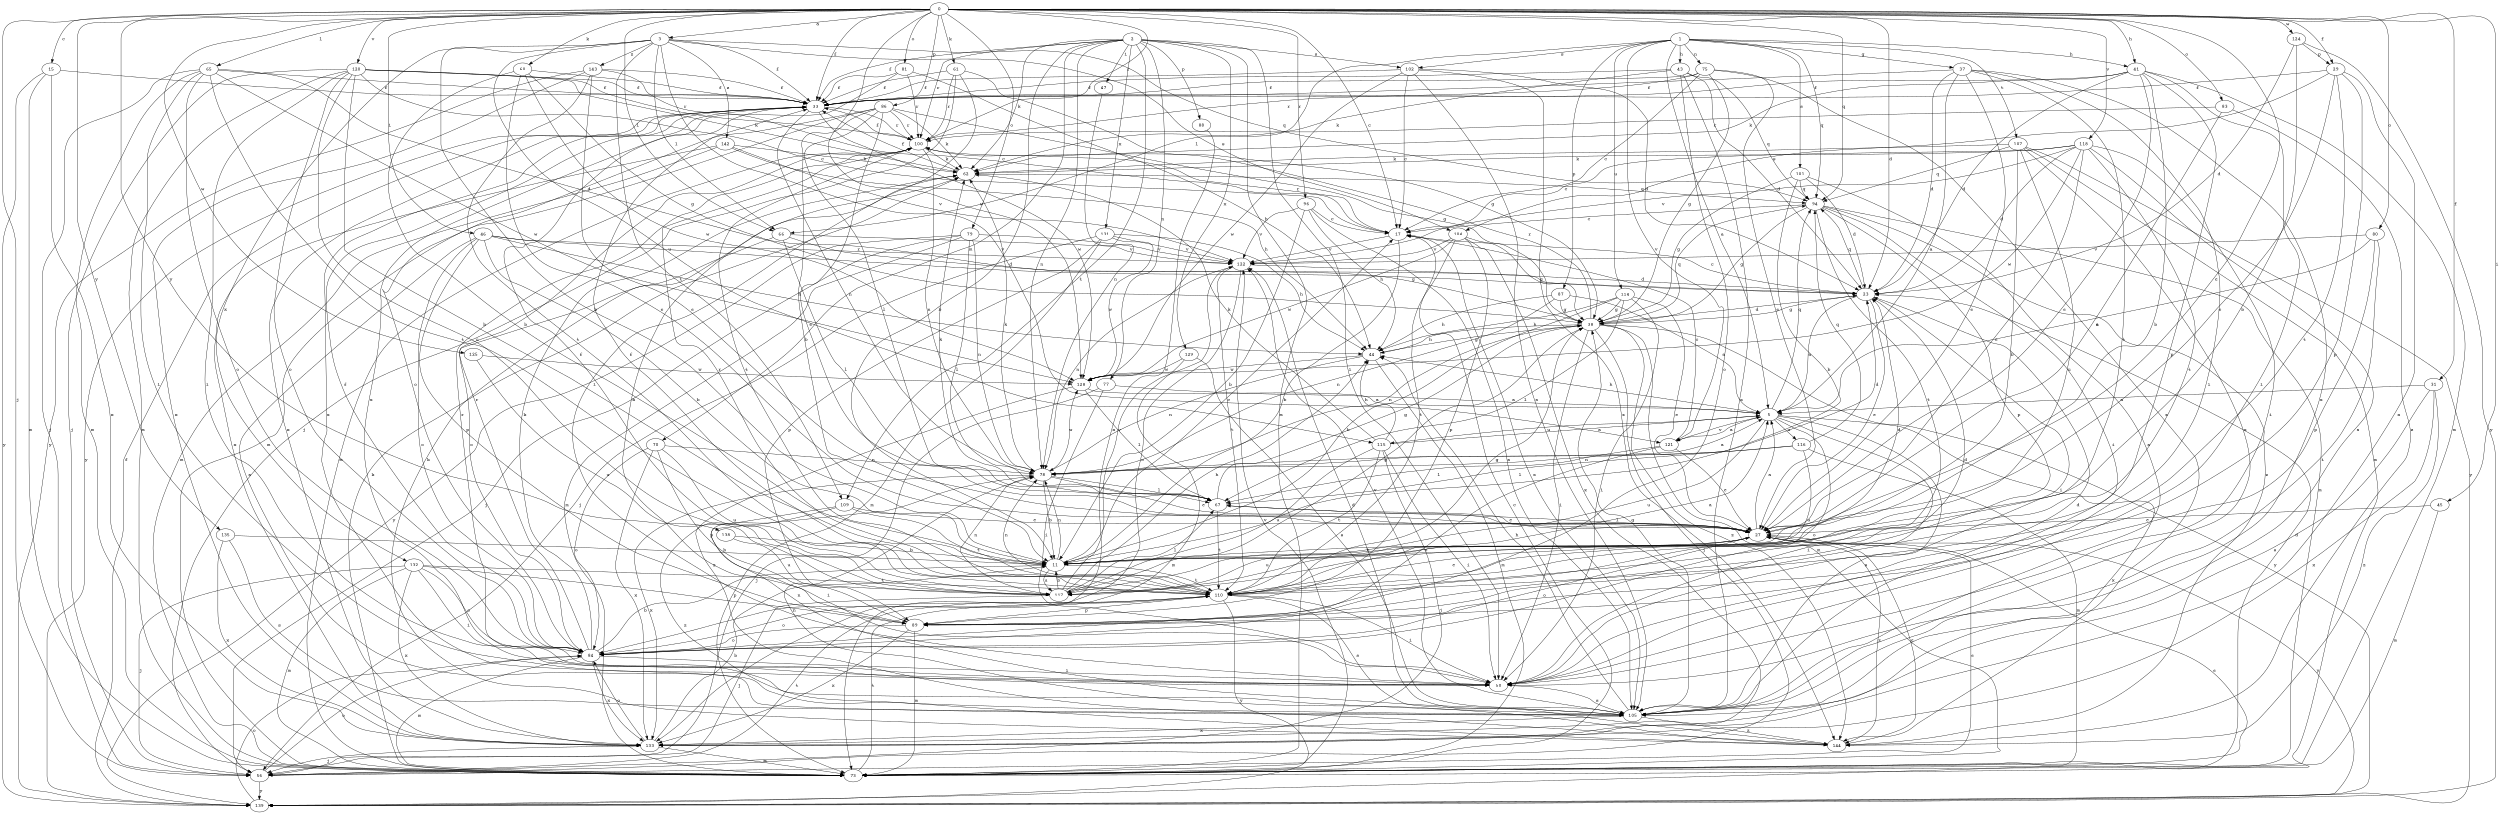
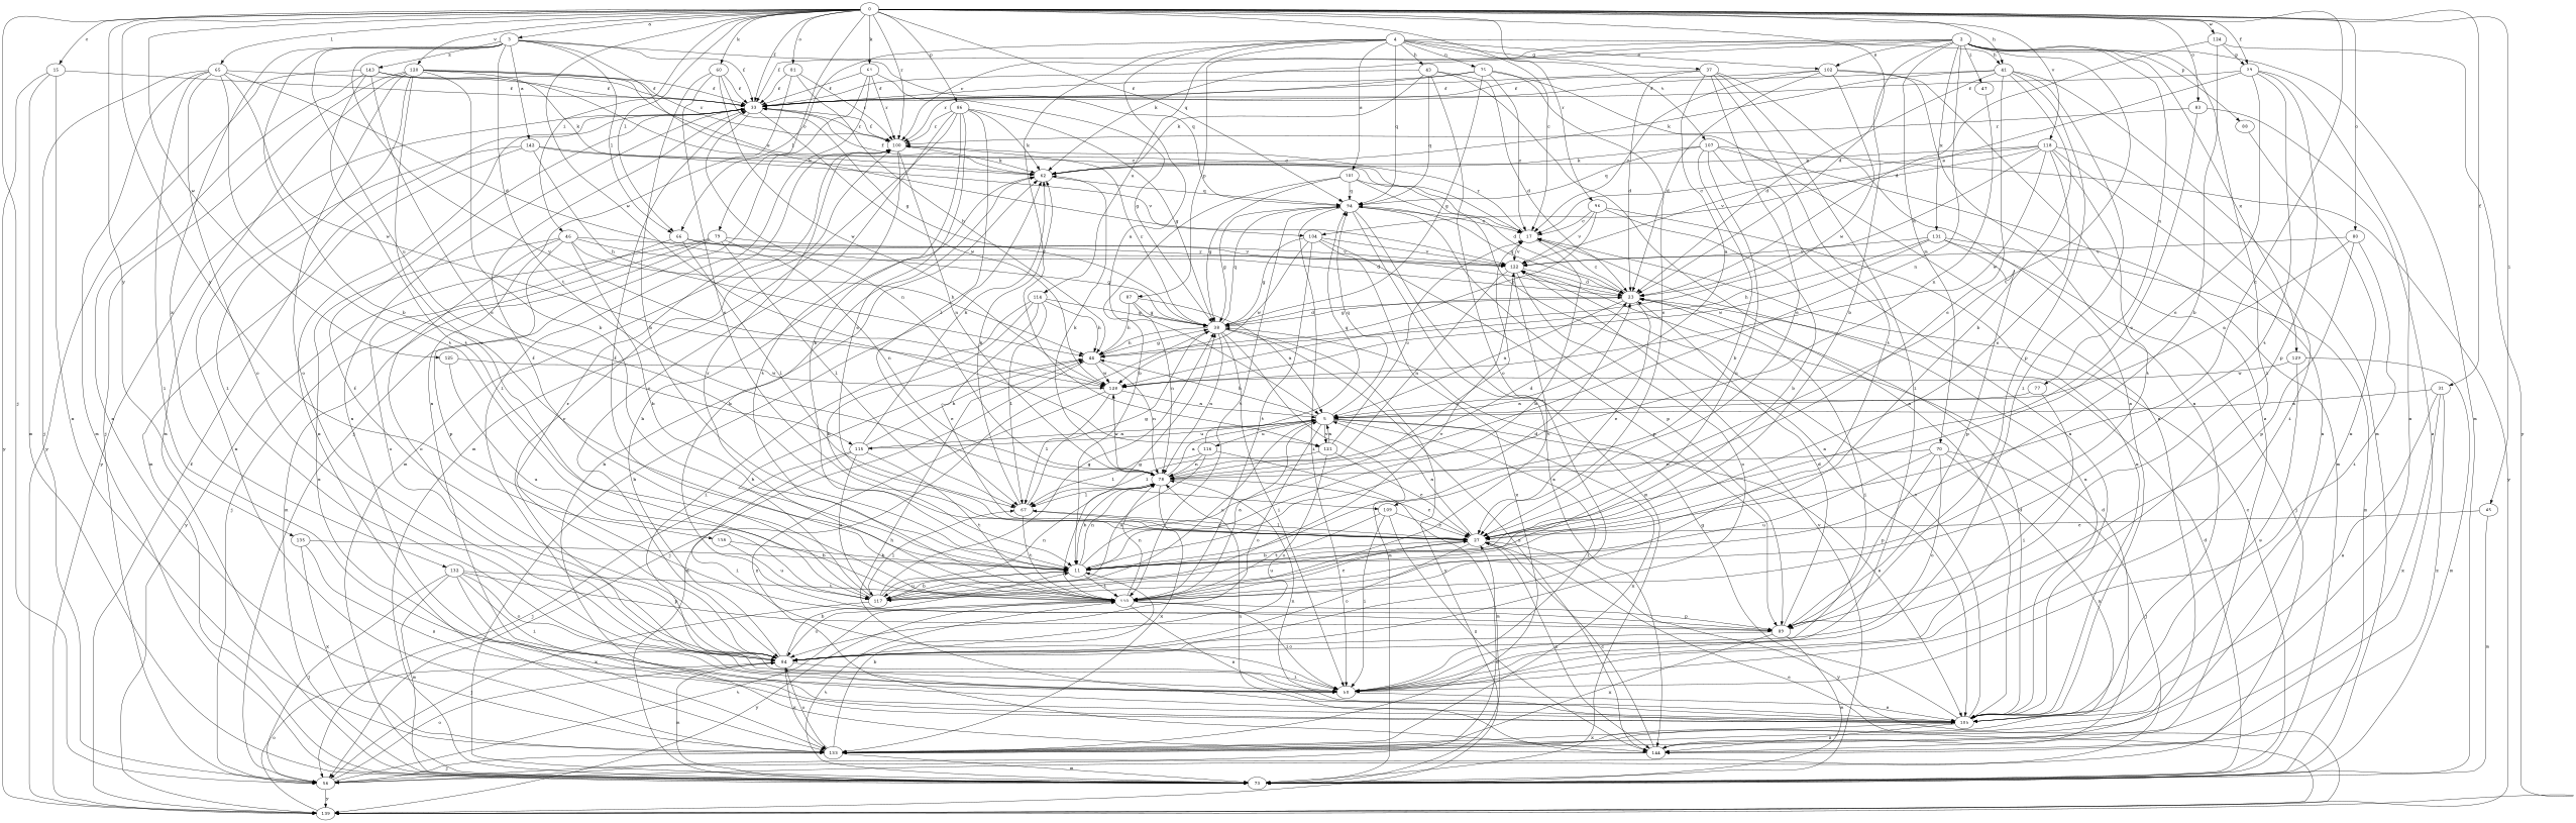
  strict digraph {
    fontname="Courier Prime"
    node [fontname="Courier Prime"]
    edge [fontname="Courier Prime"]
    0
    3
    15
    17
    23
    27
    29
    31
    33
    41
    45
    46
    56
    60
    61
    65
    66
    79
    80
    81
    83
    86
    94
    96
    100
    118
    120
    124
    125
    128
    135
    138
    121
    11
    104
    109
    115
    132
    142
    143
    73
    133
    139
    105
    122
    5
    50
    38
    84
    117
    67
    144
    110
    89
    78
    62
    44
-   1
+   1 [label=4]
    37
    43
    75
    87
    101
    102
    107
    114
    116
    2
    47
    70
    77
    88
    129
    131
    0 -> 3 [label=a]
    0 -> 15 [label=c]
    0 -> 17 [label=c]
    0 -> 23 [label=d]
    0 -> 27 [label=e]
    0 -> 29 [label=f]
    0 -> 31 [label=f]
    0 -> 33 [label=f]
    0 -> 41 [label=h]
    0 -> 45 [label=i]
    0 -> 46 [label=i]
    0 -> 56 [label=j]
    0 -> 60 [label=k]
    0 -> 61 [label=k]
    0 -> 65 [label=l]
    0 -> 66 [label=l]
    0 -> 79 [label=o]
    0 -> 80 [label=o]
    0 -> 81 [label=o]
    0 -> 83 [label=o]
    0 -> 86 [label=p]
    0 -> 94 [label=q]
    0 -> 96 [label=r]
    0 -> 100 [label=r]
    0 -> 118 [label=v]
    0 -> 120 [label=v]
    0 -> 124 [label=w]
    0 -> 125 [label=w]
    0 -> 128 [label=w]
    0 -> 135 [label=y]
    0 -> 138 [label=y]
    3 -> 33 [label=f]
    3 -> 66 [label=l]
    3 -> 94 [label=q]
    3 -> 121 [label=v]
    3 -> 11 [label=b]
    3 -> 104 [label=s]
    3 -> 109 [label=t]
    3 -> 115 [label=u]
    3 -> 132 [label=x]
    3 -> 142 [label=z]
    3 -> 143 [label=z]
    15 -> 33 [label=f]
    15 -> 73 [label=m]
    15 -> 133 [label=x]
    15 -> 139 [label=y]
    17 -> 100 [label=r]
    17 -> 11 [label=b]
    17 -> 105 [label=s]
    17 -> 122 [label=v]
    23 -> 17 [label=c]
    23 -> 27 [label=e]
    23 -> 94 [label=q]
    23 -> 5 [label=a]
    23 -> 50 [label=i]
    23 -> 38 [label=g]
    27 -> 11 [label=b]
    27 -> 139 [label=y]
    27 -> 5 [label=a]
    27 -> 84 [label=o]
    27 -> 117 [label=u]
    27 -> 67 [label=l]
    27 -> 144 [label=z]
    29 -> 27 [label=e]
    29 -> 33 [label=f]
    29 -> 104 [label=s]
    29 -> 133 [label=x]
    29 -> 110 [label=t]
    29 -> 89 [label=p]
    31 -> 133 [label=x]
    31 -> 105 [label=s]
    31 -> 5 [label=a]
    31 -> 144 [label=z]
    33 -> 100 [label=r]
    33 -> 128 [label=w]
    33 -> 133 [label=x]
    33 -> 139 [label=y]
    33 -> 105 [label=s]
    33 -> 78 [label=n]
    41 -> 23 [label=d]
    41 -> 27 [label=e]
    41 -> 33 [label=f]
    41 -> 11 [label=b]
    41 -> 73 [label=m]
    41 -> 50 [label=i]
    41 -> 89 [label=p]
    41 -> 62 [label=k]
    45 -> 27 [label=e]
    45 -> 73 [label=m]
    46 -> 23 [label=d]
    46 -> 11 [label=b]
    46 -> 105 [label=s]
    46 -> 122 [label=r]
    46 -> 84 [label=o]
    46 -> 89 [label=p]
    46 -> 44 [label=h]
    56 -> 27 [label=e]
    56 -> 139 [label=y]
    56 -> 84 [label=o]
    56 -> 110 [label=t]
    60 -> 27 [label=e]
    60 -> 33 [label=f]
    60 -> 128 [label=w]
    60 -> 11 [label=b]
    60 -> 38 [label=g]
    61 -> 33 [label=f]
    61 -> 56 [label=j]
    61 -> 100 [label=r]
    61 -> 50 [label=i]
    61 -> 38 [label=g]
    65 -> 23 [label=d]
    65 -> 33 [label=f]
    65 -> 56 [label=j]
    65 -> 128 [label=w]
    65 -> 73 [label=m]
    65 -> 50 [label=i]
    65 -> 84 [label=o]
    65 -> 110 [label=t]
    66 -> 122 [label=v]
    66 -> 38 [label=g]
    66 -> 84 [label=o]
    66 -> 67 [label=l]
    79 -> 56 [label=j]
    79 -> 73 [label=m]
    79 -> 139 [label=y]
    79 -> 122 [label=v]
    79 -> 67 [label=l]
    79 -> 78 [label=n]
    80 -> 122 [label=v]
    80 -> 5 [label=a]
    80 -> 50 [label=i]
    80 -> 89 [label=p]
    81 -> 33 [label=f]
    81 -> 100 [label=r]
    81 -> 105 [label=s]
    81 -> 44 [label=h]
    83 -> 27 [label=e]
    83 -> 100 [label=r]
    83 -> 144 [label=z]
    86 -> 27 [label=e]
    86 -> 100 [label=r]
    86 -> 11 [label=b]
    86 -> 73 [label=m]
    86 -> 38 [label=g]
    86 -> 84 [label=o]
    86 -> 67 [label=l]
    86 -> 62 [label=k]
    94 -> 17 [label=c]
    94 -> 73 [label=m]
    94 -> 50 [label=i]
    94 -> 38 [label=g]
    94 -> 144 [label=z]
    94 -> 110 [label=t]
    94 -> 89 [label=p]
    96 -> 17 [label=c]
    96 -> 11 [label=b]
    96 -> 105 [label=s]
    96 -> 122 [label=v]
    96 -> 44 [label=h]
    100 -> 33 [label=f]
    100 -> 73 [label=m]
    100 -> 110 [label=t]
    100 -> 78 [label=n]
    100 -> 62 [label=k]
    118 -> 17 [label=c]
    118 -> 23 [label=d]
    118 -> 27 [label=e]
    118 -> 128 [label=w]
    118 -> 105 [label=s]
    118 -> 122 [label=v]
    118 -> 50 [label=i]
    118 -> 110 [label=t]
    118 -> 62 [label=k]
    120 -> 17 [label=c]
    120 -> 33 [label=f]
    120 -> 56 [label=j]
    120 -> 100 [label=r]
    120 -> 11 [label=b]
    120 -> 73 [label=m]
    120 -> 50 [label=i]
    120 -> 84 [label=o]
    120 -> 117 [label=u]
    120 -> 62 [label=k]
    124 -> 23 [label=d]
    124 -> 29 [label=p]
    124 -> 11 [label=b]
    124 -> 139 [label=y]
    125 -> 128 [label=w]
    125 -> 117 [label=u]
    128 -> 5 [label=a]
    128 -> 67 [label=l]
    128 -> 144 [label=z]
    135 -> 11 [label=b]
    135 -> 133 [label=x]
    135 -> 105 [label=s]
    138 -> 11 [label=b]
    138 -> 117 [label=u]
    121 -> 17 [label=c]
    121 -> 27 [label=e]
    121 -> 5 [label=a]
    121 -> 84 [label=o]
    121 -> 67 [label=l]
    11 -> 17 [label=c]
    11 -> 23 [label=d]
    11 -> 117 [label=u]
    11 -> 110 [label=t]
    11 -> 78 [label=n]
    104 -> 128 [label=w]
    104 -> 133 [label=x]
    104 -> 122 [label=v]
    104 -> 38 [label=g]
    104 -> 110 [label=t]
    104 -> 89 [label=p]
    109 -> 27 [label=e]
    109 -> 50 [label=i]
    109 -> 144 [label=z]
    109 -> 110 [label=t]
    115 -> 56 [label=j]
    115 -> 5 [label=a]
    115 -> 50 [label=i]
    115 -> 117 [label=u]
    115 -> 110 [label=t]
    115 -> 62 [label=k]
    115 -> 44 [label=h]
    132 -> 56 [label=j]
    132 -> 73 [label=m]
    132 -> 133 [label=x]
    132 -> 50 [label=i]
    132 -> 84 [label=o]
    132 -> 110 [label=t]
    132 -> 89 [label=p]
    142 -> 73 [label=m]
    142 -> 133 [label=x]
    142 -> 122 [label=v]
    142 -> 62 [label=k]
    142 -> 44 [label=h]
    143 -> 17 [label=c]
    143 -> 27 [label=e]
    143 -> 33 [label=f]
    143 -> 133 [label=x]
    143 -> 139 [label=y]
    143 -> 110 [label=t]
    73 -> 17 [label=c]
    73 -> 23 [label=d]
    73 -> 122 [label=v]
    73 -> 110 [label=t]
    73 -> 62 [label=k]
    133 -> 56 [label=j]
    133 -> 11 [label=b]
    133 -> 73 [label=m]
    133 -> 84 [label=o]
    139 -> 27 [label=e]
    139 -> 33 [label=f]
    139 -> 84 [label=o]
    105 -> 23 [label=d]
    105 -> 133 [label=x]
    105 -> 122 [label=v]
    105 -> 38 [label=g]
    105 -> 144 [label=z]
    105 -> 78 [label=n]
    105 -> 44 [label=h]
    122 -> 23 [label=d]
    122 -> 84 [label=o]
    122 -> 110 [label=t]
    122 -> 78 [label=n]
    5 -> 94 [label=q]
    5 -> 121 [label=v]
    5 -> 115 [label=u]
    5 -> 133 [label=x]
    5 -> 105 [label=s]
    5 -> 50 [label=i]
    5 -> 84 [label=o]
    5 -> 117 [label=u]
    5 -> 44 [label=h]
    5 -> 116 [label=u]
    50 -> 100 [label=r]
    50 -> 105 [label=s]
    38 -> 23 [label=d]
    38 -> 56 [label=j]
    38 -> 94 [label=q]
    38 -> 100 [label=r]
    38 -> 73 [label=m]
    38 -> 139 [label=y]
    38 -> 50 [label=i]
    38 -> 144 [label=z]
    38 -> 78 [label=n]
    38 -> 44 [label=h]
    84 -> 33 [label=f]
    84 -> 100 [label=r]
    84 -> 11 [label=b]
    84 -> 73 [label=m]
    84 -> 133 [label=x]
    84 -> 50 [label=i]
    84 -> 62 [label=k]
    117 -> 33 [label=f]
    117 -> 56 [label=j]
    117 -> 11 [label=b]
    117 -> 122 [label=v]
    117 -> 38 [label=g]
    117 -> 67 [label=l]
    117 -> 78 [label=n]
    117 -> 44 [label=h]
    67 -> 27 [label=e]
    67 -> 38 [label=g]
    67 -> 110 [label=t]
    67 -> 62 [label=k]
    144 -> 27 [label=e]
    144 -> 122 [label=d]
    144 -> 78 [label=n]
    144 -> 62 [label=k]
    110 -> 27 [label=e]
    110 -> 33 [label=f]
    110 -> 100 [label=r]
    110 -> 139 [label=y]
    110 -> 105 [label=s]
    110 -> 5 [label=a]
    110 -> 50 [label=i]
    110 -> 38 [label=g]
    110 -> 84 [label=o]
    110 -> 89 [label=p]
    110 -> 78 [label=n]
    89 -> 23 [label=d]
    89 -> 73 [label=m]
    89 -> 133 [label=x]
    89 -> 84 [label=o]
    89 -> 62 [label=k]
    78 -> 23 [label=d]
    78 -> 27 [label=e]
    78 -> 128 [label=w]
    78 -> 11 [label=b]
    78 -> 133 [label=x]
    78 -> 5 [label=a]
    78 -> 67 [label=l]
    78 -> 62 [label=k]
    62 -> 33 [label=f]
    62 -> 94 [label=q]
    44 -> 128 [label=w]
    44 -> 73 [label=m]
    44 -> 38 [label=g]
    44 -> 78 [label=n]
    1 -> 41 [label=h]
    1 -> 66 [label=l]
    1 -> 94 [label=q]
    1 -> 121 [label=v]
    1 -> 5 [label=a]
    1 -> 37 [label=g]
    1 -> 43 [label=h]
    1 -> 75 [label=n]
    1 -> 87 [label=p]
    1 -> 101 [label=s]
    1 -> 102 [label=s]
    1 -> 107 [label=t]
    1 -> 114 [label=u]
    37 -> 23 [label=d]
    37 -> 27 [label=e]
    37 -> 33 [label=f]
    37 -> 105 [label=s]
    37 -> 5 [label=a]
    37 -> 50 [label=i]
    37 -> 110 [label=t]
    43 -> 23 [label=d]
    43 -> 33 [label=f]
    43 -> 94 [label=q]
    43 -> 105 [label=s]
    43 -> 84 [label=o]
    43 -> 62 [label=k]
    75 -> 17 [label=c]
    75 -> 27 [label=e]
    75 -> 33 [label=f]
    75 -> 100 [label=r]
    75 -> 38 [label=g]
    75 -> 144 [label=z]
    87 -> 5 [label=a]
    87 -> 38 [label=g]
    87 -> 78 [label=n]
    87 -> 44 [label=h]
    101 -> 23 [label=d]
    101 -> 94 [label=q]
    101 -> 11 [label=b]
    101 -> 105 [label=s]
    101 -> 38 [label=g]
    102 -> 17 [label=c]
    102 -> 23 [label=d]
    102 -> 33 [label=f]
    102 -> 128 [label=w]
    102 -> 105 [label=s]
    102 -> 144 [label=z]
    107 -> 94 [label=q]
    107 -> 11 [label=b]
    107 -> 73 [label=m]
    107 -> 139 [label=y]
    107 -> 105 [label=s]
    107 -> 117 [label=u]
    107 -> 62 [label=k]
    114 -> 27 [label=e]
    114 -> 11 [label=b]
    114 -> 50 [label=i]
    114 -> 38 [label=g]
    114 -> 67 [label=l]
    114 -> 44 [label=h]
    116 -> 94 [label=q]
    116 -> 73 [label=m]
    116 -> 117 [label=u]
    116 -> 67 [label=l]
    116 -> 78 [label=n]
    2 -> 33 [label=f]
    2 -> 100 [label=r]
    2 -> 11 [label=b]
    2 -> 109 [label=t]
    2 -> 73 [label=m]
    2 -> 50 [label=i]
    2 -> 78 [label=n]
    2 -> 62 [label=k]
    2 -> 102 [label=s]
    2 -> 47 [label=i]
    2 -> 70 [label=m]
    2 -> 77 [label=n]
    2 -> 88 [label=p]
    2 -> 129 [label=x]
    2 -> 131 [label=x]
    47 -> 78 [label=n]
-   77 -> 56 [label=j]
+   70 -> 56 [label=j]
    70 -> 133 [label=x]
    70 -> 84 [label=o]
    70 -> 117 [label=u]
    70 -> 89 [label=p]
    70 -> 78 [label=n]
    77 -> 5 [label=a]
    77 -> 50 [label=i]
    88 -> 133 [label=x]
    129 -> 128 [label=w]
    129 -> 73 [label=m]
    129 -> 105 [label=s]
    131 -> 56 [label=j]
    131 -> 128 [label=w]
    131 -> 73 [label=m]
    131 -> 122 [label=v]
    131 -> 89 [label=p]
    131 -> 44 [label=h]
  }
